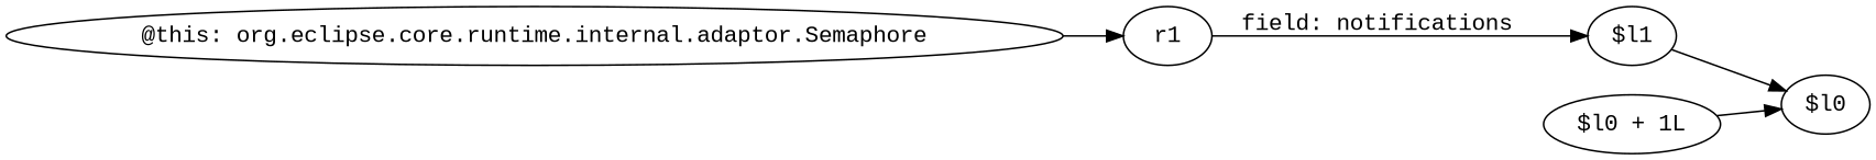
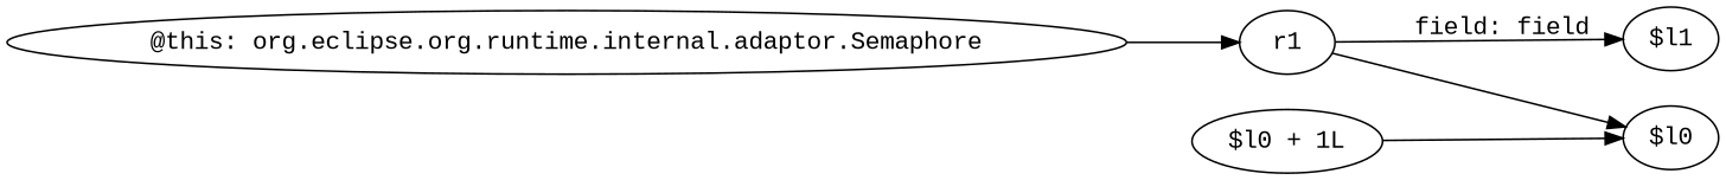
  digraph {
    fontname="Liberation Mono"
    rankdir=LR
    node [fontname="Liberation Mono"]
    edge [fontname="Liberation Mono"]
-   n1 [label="@this: org.eclipse.core.runtime.internal.adaptor.Semaphore"]
+   n1 [label="@this: org.eclipse.org.runtime.internal.adaptor.Semaphore"]
    n2 [label=r1]
    n3 [label="$l1"]
    n4 [label="$l0"]
    n5 [label="$l0 + 1L"]
    n1 -> n2
-   n2 -> n3 [label="field: notifications"]
-   n3 -> n4
+   n2 -> n3 [label="field: field"]
+   n2 -> n4
    n5 -> n4
  }
